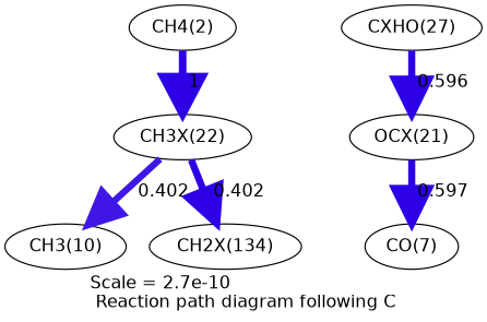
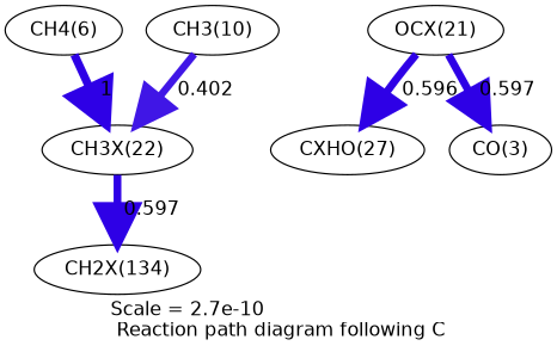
  digraph {
    fontname=Helvetica
    label="Scale = 2.7e-10\l Reaction path diagram following C"
    node [fontname=Helvetica]
    edge [arrowsize=2.81 color="0.7, 1.1, 0.9" fontname=Helvetica penwidth=5.61]
-   n1 [label="CH4(2)"]
+   n1 [label="CH4(6)"]
    n2 [label="CH3X(22)"]
    n3 [label="CH3(10)"]
    n4 [label="CH2X(134)"]
    n5 [label="CXHO(27)"]
    n6 [label="OCX(21)"]
-   n7 [label="CO(7)"]
+   n7 [label="CO(3)"]
    n1 -> n2 [arrowsize=3 color="0.7, 1.5, 0.9" label=" 1" penwidth=6]
-   n2 -> n3 [arrowsize=2.66 color="0.7, 0.902, 0.9" label=" 0.402" penwidth=5.31]
-   n2 -> n4 [label=" 0.402"]
-   n5 -> n6 [arrowsize=2.8 label=" 0.596"]
+   n3 -> n2 [arrowsize=2.66 color="0.7, 0.902, 0.9" label=" 0.402" penwidth=5.31]
+   n2 -> n4 [label=" 0.597"]
+   n6 -> n5 [arrowsize=2.8 label=" 0.596"]
    n6 -> n7 [label=" 0.597"]
  }
